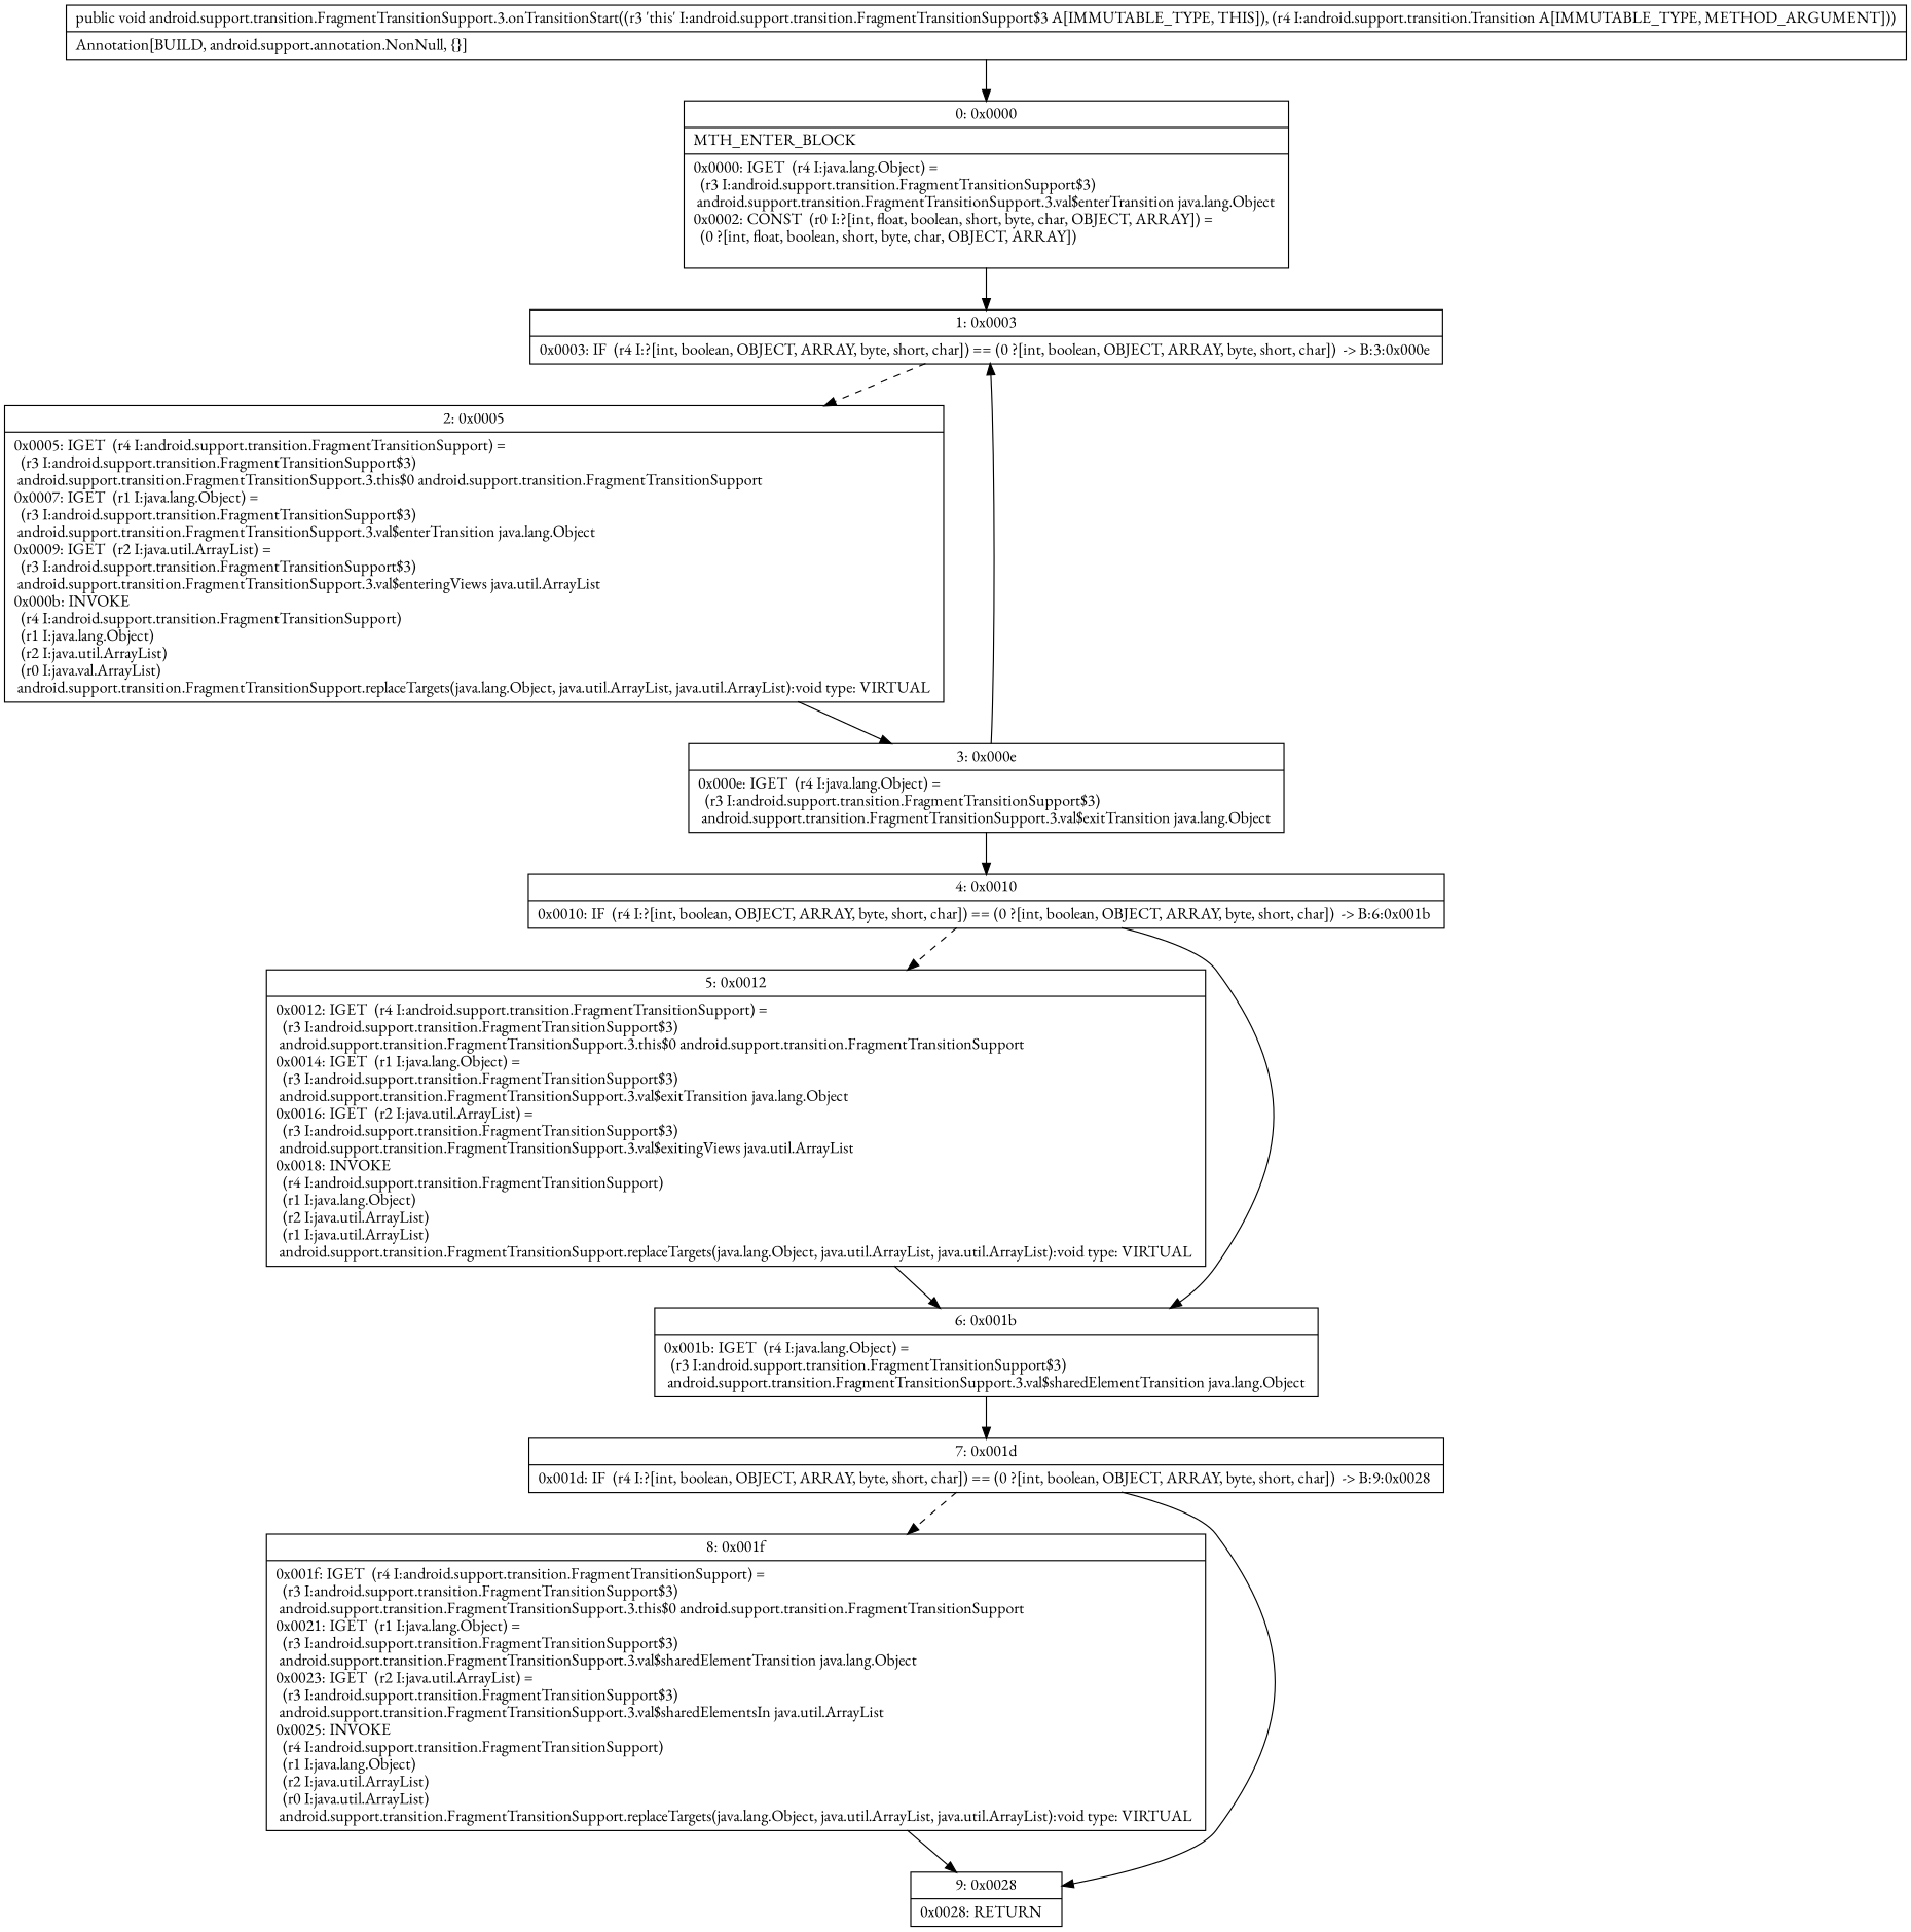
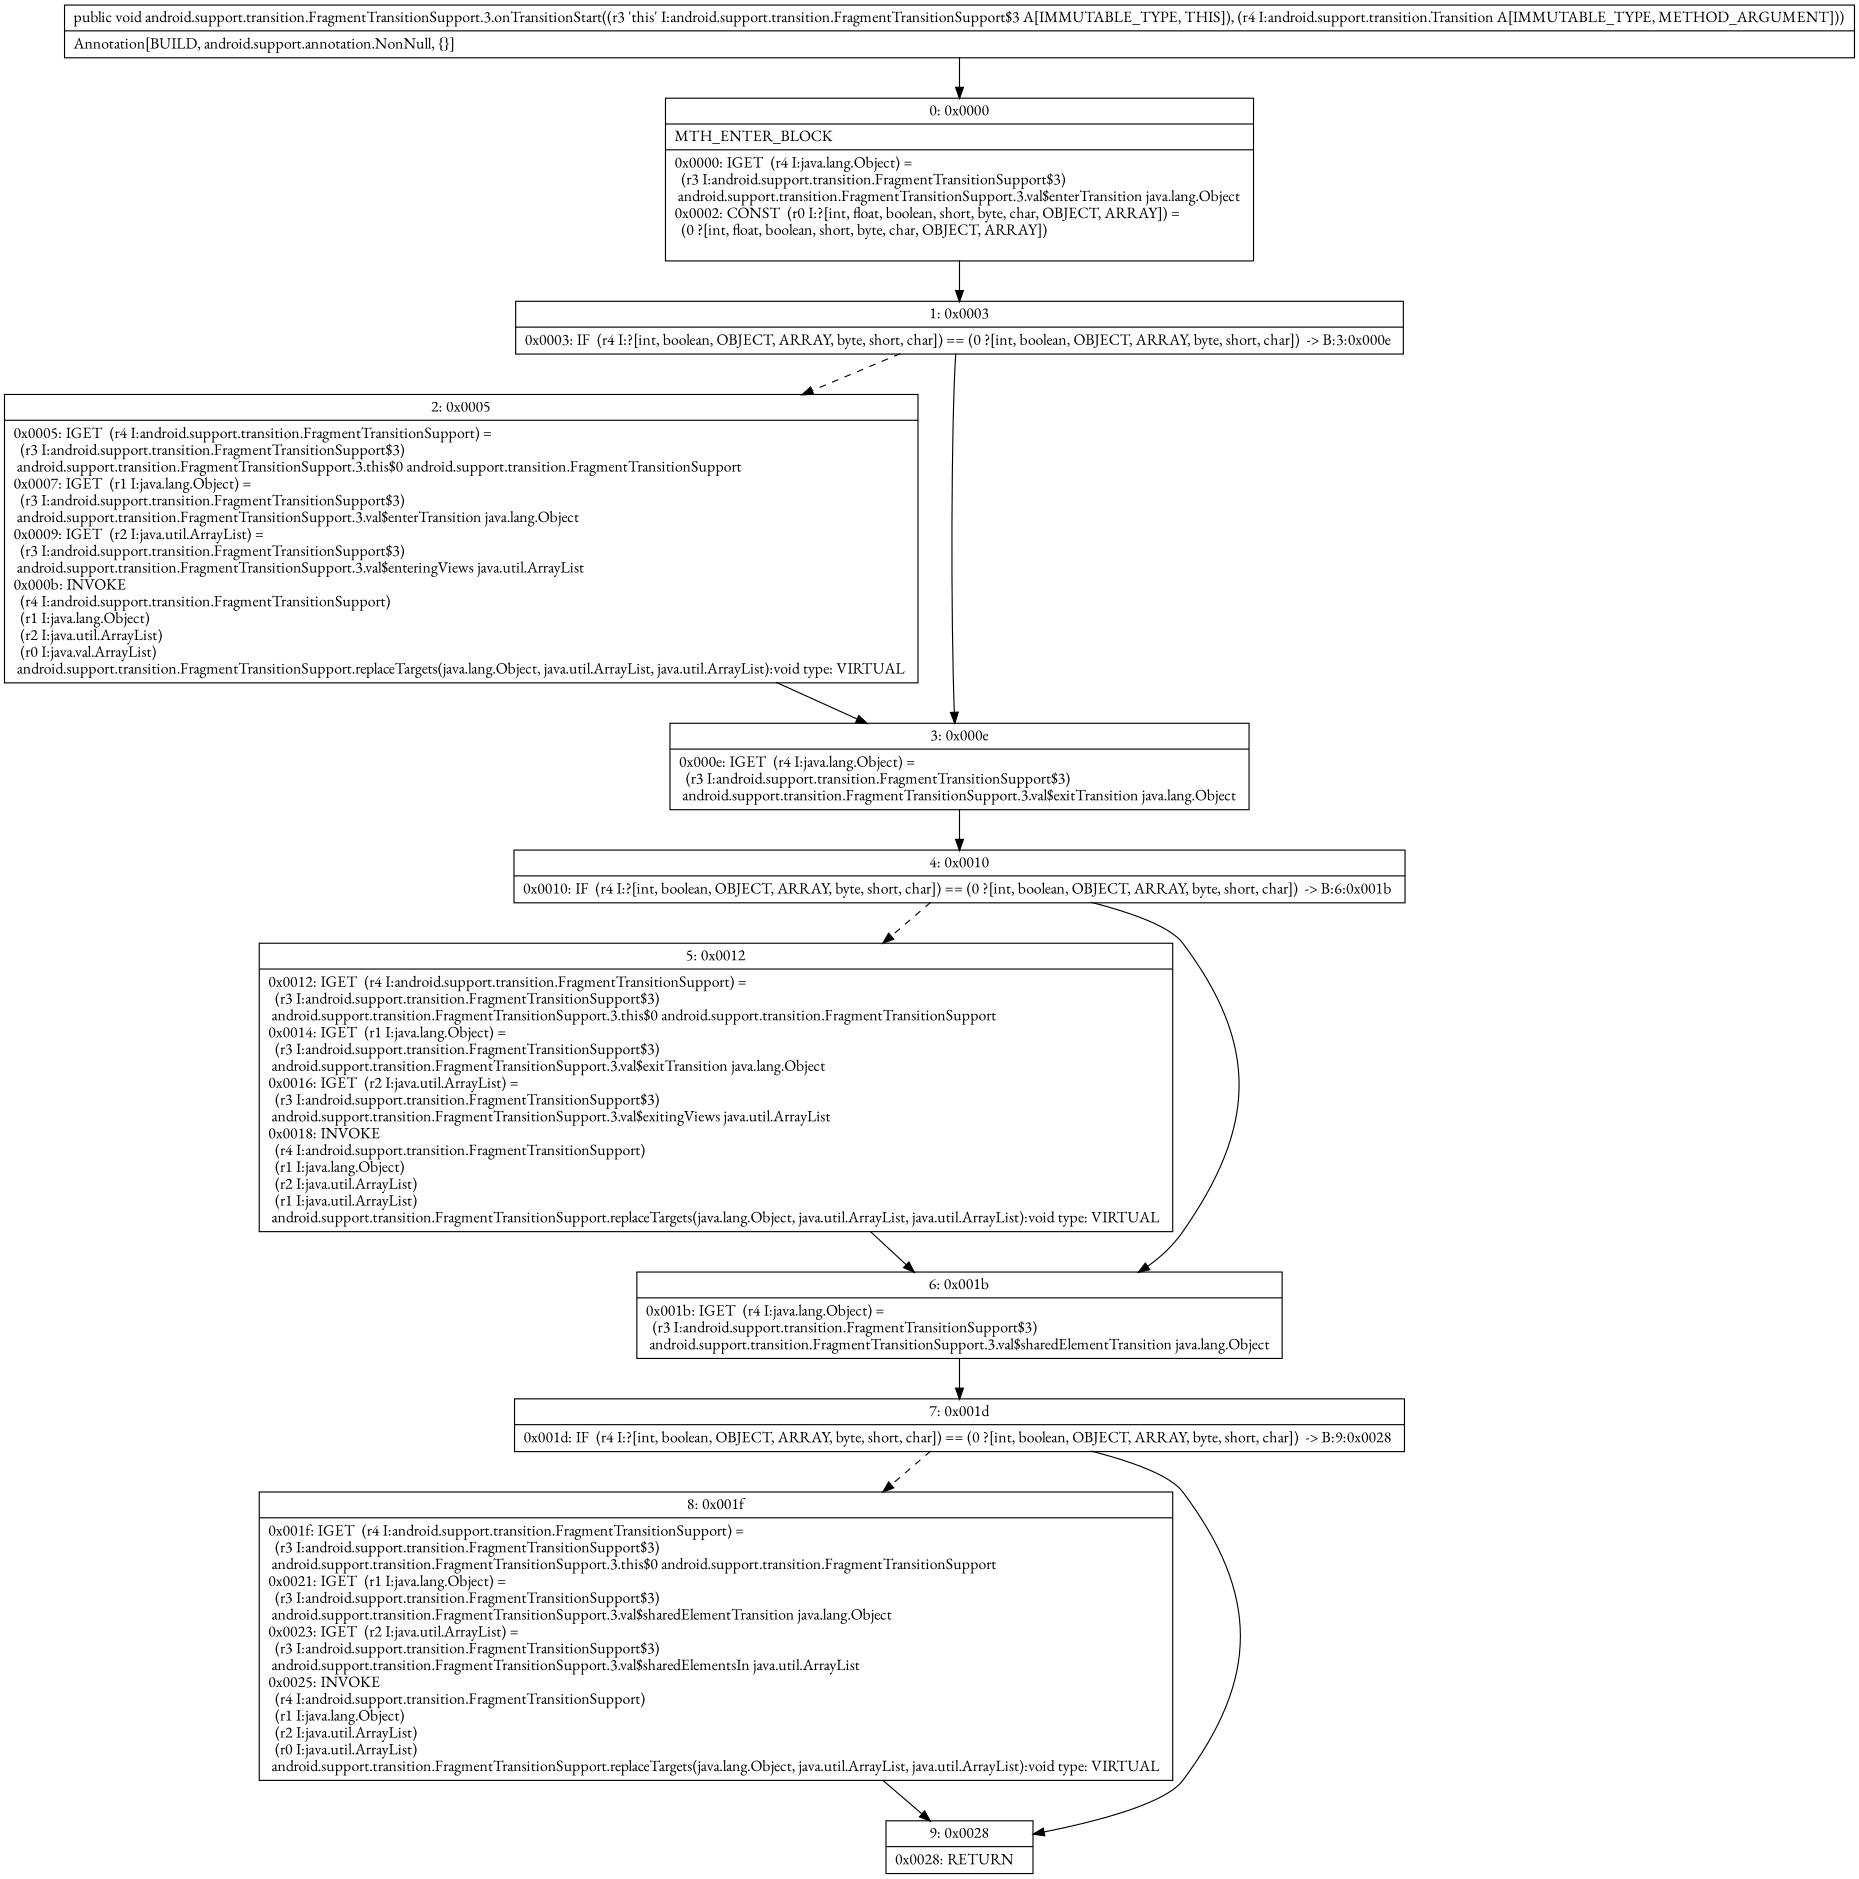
  digraph {
    fontname="EB Garamond"
    node [fontname="EB Garamond" shape=record]
    edge [fontname="EB Garamond"]
    n1 [label="{0\:\ 0x0000|MTH_ENTER_BLOCK\l|0x0000: IGET  (r4 I:java.lang.Object) = \l  (r3 I:android.support.transition.FragmentTransitionSupport$3)\l android.support.transition.FragmentTransitionSupport.3.val$enterTransition java.lang.Object \l0x0002: CONST  (r0 I:?[int, float, boolean, short, byte, char, OBJECT, ARRAY]) = \l  (0 ?[int, float, boolean, short, byte, char, OBJECT, ARRAY])\l \l}"]
    n2 [label="{1\:\ 0x0003|0x0003: IF  (r4 I:?[int, boolean, OBJECT, ARRAY, byte, short, char]) == (0 ?[int, boolean, OBJECT, ARRAY, byte, short, char])  \-\> B:3:0x000e \l}"]
    n3 [label="{2\:\ 0x0005|0x0005: IGET  (r4 I:android.support.transition.FragmentTransitionSupport) = \l  (r3 I:android.support.transition.FragmentTransitionSupport$3)\l android.support.transition.FragmentTransitionSupport.3.this$0 android.support.transition.FragmentTransitionSupport \l0x0007: IGET  (r1 I:java.lang.Object) = \l  (r3 I:android.support.transition.FragmentTransitionSupport$3)\l android.support.transition.FragmentTransitionSupport.3.val$enterTransition java.lang.Object \l0x0009: IGET  (r2 I:java.util.ArrayList) = \l  (r3 I:android.support.transition.FragmentTransitionSupport$3)\l android.support.transition.FragmentTransitionSupport.3.val$enteringViews java.util.ArrayList \l0x000b: INVOKE  \l  (r4 I:android.support.transition.FragmentTransitionSupport)\l  (r1 I:java.lang.Object)\l  (r2 I:java.util.ArrayList)\l  (r0 I:java.val.ArrayList)\l android.support.transition.FragmentTransitionSupport.replaceTargets(java.lang.Object, java.util.ArrayList, java.util.ArrayList):void type: VIRTUAL \l}"]
    n4 [label="{3\:\ 0x000e|0x000e: IGET  (r4 I:java.lang.Object) = \l  (r3 I:android.support.transition.FragmentTransitionSupport$3)\l android.support.transition.FragmentTransitionSupport.3.val$exitTransition java.lang.Object \l}"]
    n5 [label="{4\:\ 0x0010|0x0010: IF  (r4 I:?[int, boolean, OBJECT, ARRAY, byte, short, char]) == (0 ?[int, boolean, OBJECT, ARRAY, byte, short, char])  \-\> B:6:0x001b \l}"]
    n6 [label="{5\:\ 0x0012|0x0012: IGET  (r4 I:android.support.transition.FragmentTransitionSupport) = \l  (r3 I:android.support.transition.FragmentTransitionSupport$3)\l android.support.transition.FragmentTransitionSupport.3.this$0 android.support.transition.FragmentTransitionSupport \l0x0014: IGET  (r1 I:java.lang.Object) = \l  (r3 I:android.support.transition.FragmentTransitionSupport$3)\l android.support.transition.FragmentTransitionSupport.3.val$exitTransition java.lang.Object \l0x0016: IGET  (r2 I:java.util.ArrayList) = \l  (r3 I:android.support.transition.FragmentTransitionSupport$3)\l android.support.transition.FragmentTransitionSupport.3.val$exitingViews java.util.ArrayList \l0x0018: INVOKE  \l  (r4 I:android.support.transition.FragmentTransitionSupport)\l  (r1 I:java.lang.Object)\l  (r2 I:java.util.ArrayList)\l  (r1 I:java.util.ArrayList)\l android.support.transition.FragmentTransitionSupport.replaceTargets(java.lang.Object, java.util.ArrayList, java.util.ArrayList):void type: VIRTUAL \l}"]
    n7 [label="{6\:\ 0x001b|0x001b: IGET  (r4 I:java.lang.Object) = \l  (r3 I:android.support.transition.FragmentTransitionSupport$3)\l android.support.transition.FragmentTransitionSupport.3.val$sharedElementTransition java.lang.Object \l}"]
    n8 [label="{7\:\ 0x001d|0x001d: IF  (r4 I:?[int, boolean, OBJECT, ARRAY, byte, short, char]) == (0 ?[int, boolean, OBJECT, ARRAY, byte, short, char])  \-\> B:9:0x0028 \l}"]
    n9 [label="{8\:\ 0x001f|0x001f: IGET  (r4 I:android.support.transition.FragmentTransitionSupport) = \l  (r3 I:android.support.transition.FragmentTransitionSupport$3)\l android.support.transition.FragmentTransitionSupport.3.this$0 android.support.transition.FragmentTransitionSupport \l0x0021: IGET  (r1 I:java.lang.Object) = \l  (r3 I:android.support.transition.FragmentTransitionSupport$3)\l android.support.transition.FragmentTransitionSupport.3.val$sharedElementTransition java.lang.Object \l0x0023: IGET  (r2 I:java.util.ArrayList) = \l  (r3 I:android.support.transition.FragmentTransitionSupport$3)\l android.support.transition.FragmentTransitionSupport.3.val$sharedElementsIn java.util.ArrayList \l0x0025: INVOKE  \l  (r4 I:android.support.transition.FragmentTransitionSupport)\l  (r1 I:java.lang.Object)\l  (r2 I:java.util.ArrayList)\l  (r0 I:java.util.ArrayList)\l android.support.transition.FragmentTransitionSupport.replaceTargets(java.lang.Object, java.util.ArrayList, java.util.ArrayList):void type: VIRTUAL \l}"]
    n10 [label="{9\:\ 0x0028|0x0028: RETURN   \l}"]
    n11 [label="{public void android.support.transition.FragmentTransitionSupport.3.onTransitionStart((r3 'this' I:android.support.transition.FragmentTransitionSupport$3 A[IMMUTABLE_TYPE, THIS]), (r4 I:android.support.transition.Transition A[IMMUTABLE_TYPE, METHOD_ARGUMENT]))  | Annotation[BUILD, android.support.annotation.NonNull, \{\}]\l}"]
    n1 -> n2
    n2 -> n3 [style=dashed]
-   n4 -> n2
+   n2 -> n4
    n3 -> n4
    n4 -> n5
    n5 -> n6 [style=dashed]
    n5 -> n7
    n6 -> n7
    n7 -> n8
    n8 -> n9 [style=dashed]
    n8 -> n10
    n9 -> n10
    n11 -> n1
  }
